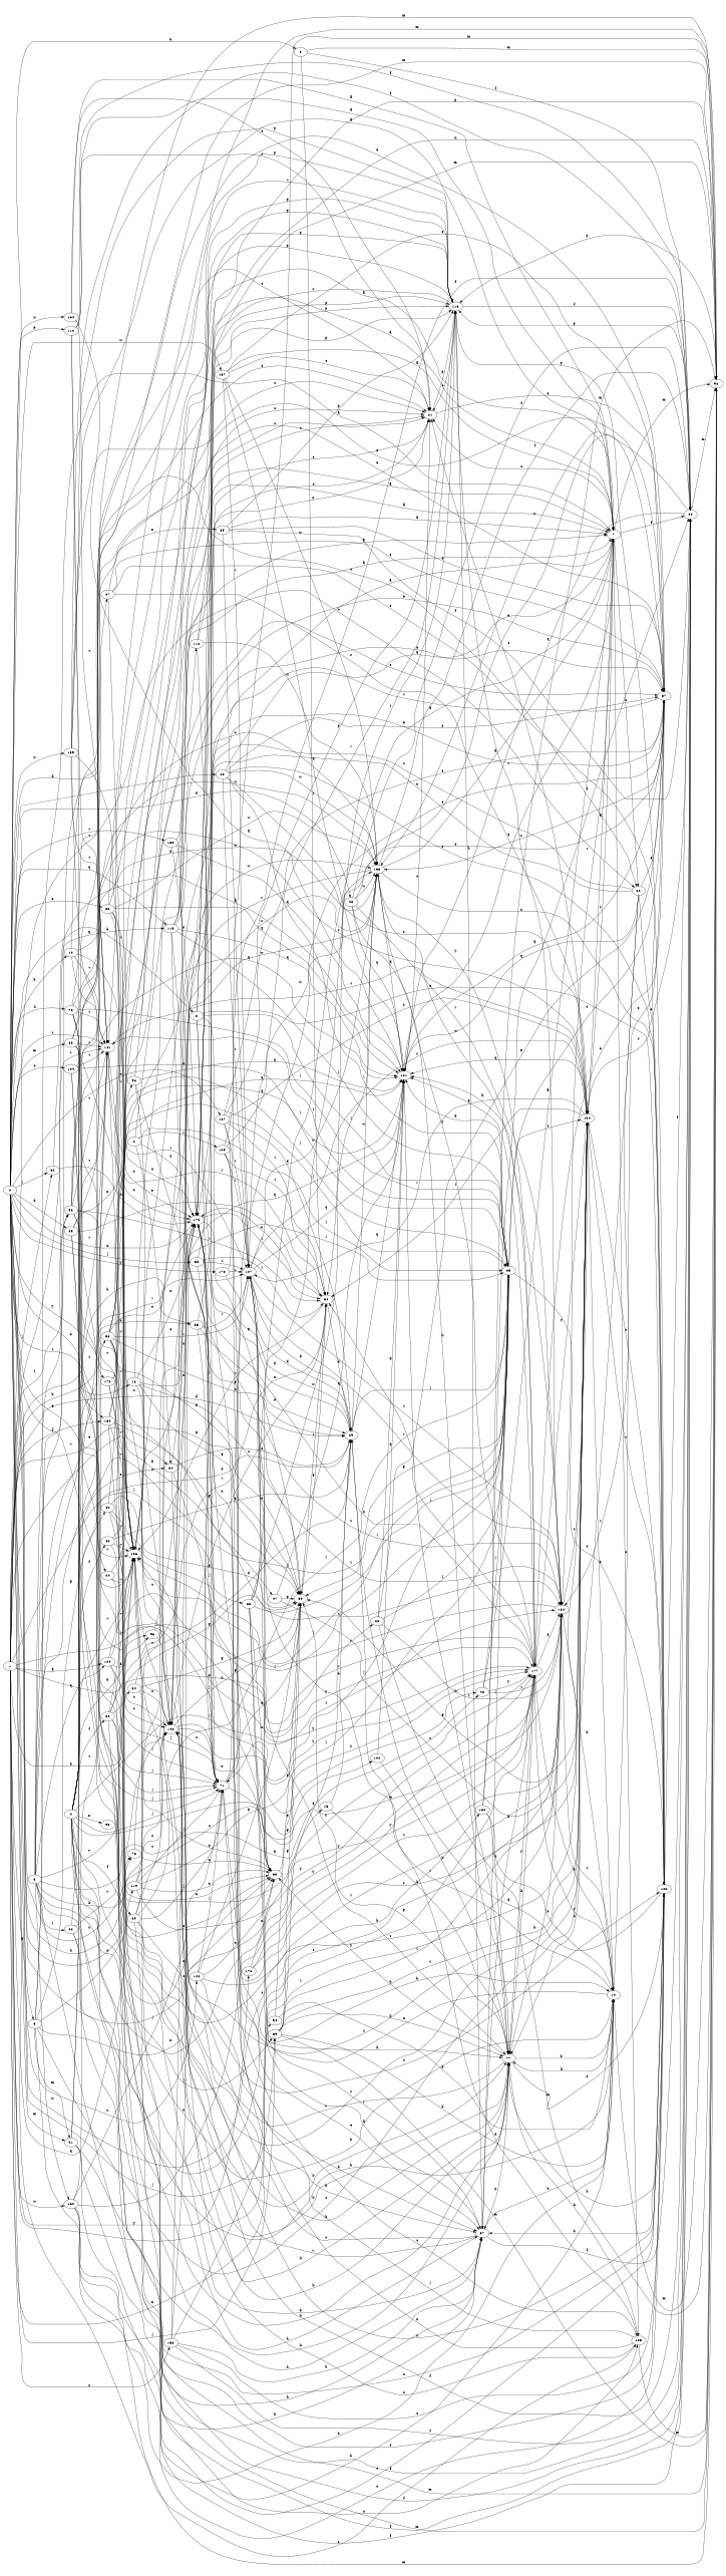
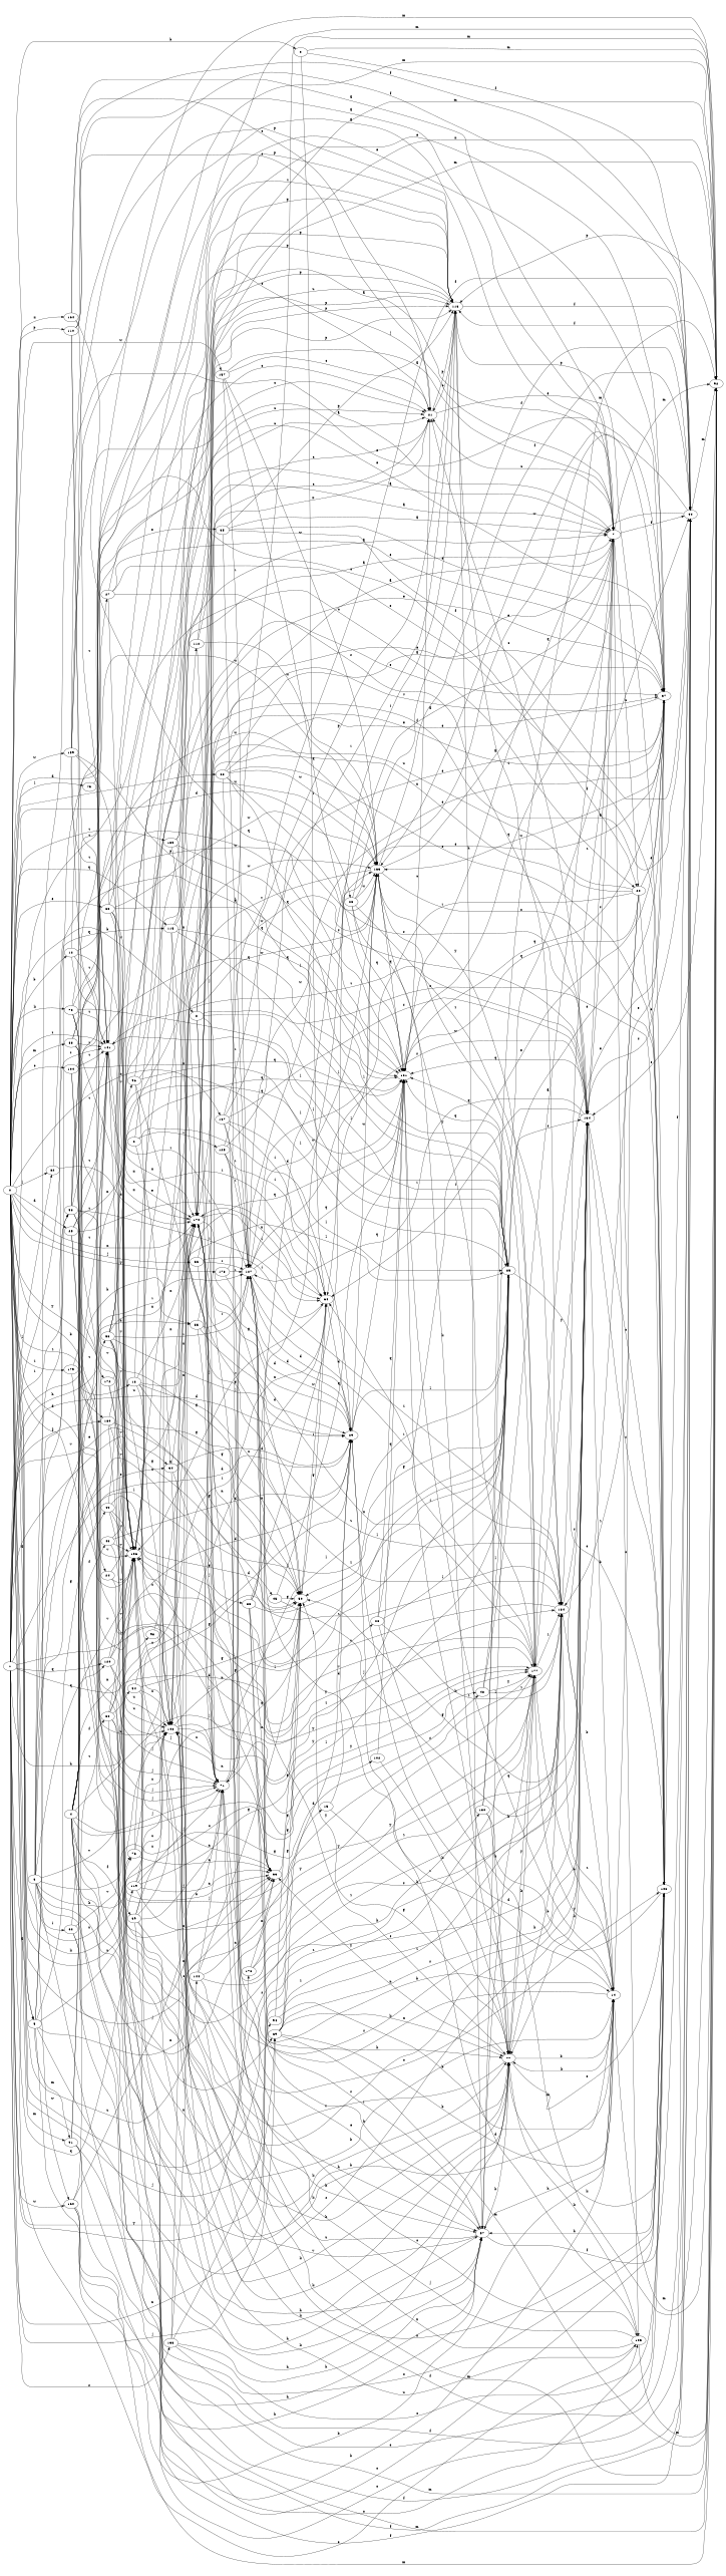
  strict digraph {
    rankdir=LR
    0
    5
    8
    9
    12
    13
    15
    23
    24
    25
    27
    33
    66
    68
    69
    75
    76
+   79
    82
    88
    91
    102
    104
    105
    110
    115
    130
    135
    141
    144
    148
    156
    157
    159
    164
    167
    170
    172
    173
+   179
    180
    14
    99
    7
    49
    134
    85
    71
    21
    92
    50
    106
    44
    64
    184
    37
    29
    77
    177
    121
    163
    127
    57
    113
    1
    20
    28
    34
-   45 [label=47]
+   45
    53
    54
    55
    58
    83
    94
    119
    120
    133
    160
    176
    2
    112
    125
    3
    48
    62
    4
    35
    38
    39
    43
-   95
    96
    98
+   0 -> 5 [label=a]
    0 -> 8 [label=b]
    0 -> 9 [label=b]
    0 -> 12 [label=b]
    0 -> 13 [label=b]
    0 -> 15 [label=c]
    0 -> 23 [label=d]
    0 -> 24 [label=d]
    0 -> 25 [label=d]
    0 -> 27 [label=d]
    0 -> 33 [label=e]
    0 -> 66 [label=j]
    0 -> 68 [label=j]
    0 -> 69 [label=j]
    0 -> 75 [label=k]
    0 -> 76 [label=k]
+   0 -> 79 [label=l]
    0 -> 82 [label=l]
    0 -> 88 [label=m]
    0 -> 91 [label=m]
    0 -> 102 [label=o]
    0 -> 104 [label=o]
    0 -> 105 [label=o]
    0 -> 110 [label=p]
    0 -> 115 [label=q]
    0 -> 130 [label=s]
    0 -> 135 [label=t]
    0 -> 141 [label=t]
    0 -> 144 [label=u]
    0 -> 148 [label=u]
    0 -> 156 [label=v]
    0 -> 157 [label=w]
    0 -> 159 [label=w]
    0 -> 164 [label=x]
    0 -> 167 [label=x]
    0 -> 170 [label=x]
    0 -> 172 [label=y]
    0 -> 173 [label=y]
+   0 -> 179 [label=z]
    0 -> 180 [label=z]
    5 -> 91 [label=m]
    5 -> 141 [label=t]
    5 -> 148 [label=u]
    5 -> 14 [label=b]
    5 -> 99 [label=n]
    5 -> 7 [label=a]
    5 -> 49 [label=g]
    5 -> 134 [label=s]
    8 -> 105 [label=o]
    8 -> 85 [label=l]
    8 -> 71 [label=j]
    8 -> 21 [label=c]
-   8 -> 92 [label=p]
+   8 -> 92 [label=m]
    8 -> 50 [label=g]
    8 -> 106 [label=o]
    9 -> 92 [label=m]
    9 -> 44 [label=f]
    9 -> 64 [label=i]
    12 -> 141 [label=t]
    12 -> 170 [label=x]
    12 -> 134 [label=s]
    12 -> 92 [label=m]
    12 -> 50 [label=g]
    13 -> 148 [label=u]
    13 -> 170 [label=x]
    13 -> 85 [label=l]
    13 -> 50 [label=g]
    13 -> 106 [label=o]
    13 -> 184 [label=z]
    13 -> 37 [label=e]
    15 -> 29 [label=d]
    15 -> 77 [label=k]
    23 -> 44 [label=f]
    23 -> 184 [label=z]
    23 -> 37 [label=e]
    23 -> 177 [label=y]
    23 -> 121 [label=q]
    23 -> 163 [label=w]
    24 -> 156 [label=v]
    24 -> 177 [label=y]
    24 -> 163 [label=w]
    25 -> 141 [label=t]
    25 -> 85 [label=l]
    25 -> 71 [label=j]
    25 -> 64 [label=i]
    25 -> 177 [label=y]
    27 -> 156 [label=v]
    27 -> 134 [label=s]
    27 -> 21 [label=c]
    27 -> 106 [label=o]
    27 -> 37 [label=e]
    33 -> 148 [label=u]
    33 -> 156 [label=v]
    33 -> 170 [label=x]
    33 -> 7 [label=a]
    33 -> 92 [label=m]
    33 -> 77 [label=k]
    33 -> 121 [label=q]
    33 -> 163 [label=w]
    66 -> 71 [label=j]
    66 -> 21 [label=c]
    66 -> 64 [label=i]
    66 -> 127 [label=r]
    68 -> 7 [label=a]
    68 -> 134 [label=s]
    68 -> 85 [label=l]
    68 -> 106 [label=o]
    68 -> 37 [label=e]
    68 -> 163 [label=w]
    68 -> 127 [label=r]
    69 -> 14 [label=b]
    69 -> 134 [label=s]
    69 -> 92 [label=m]
    69 -> 50 [label=g]
    69 -> 184 [label=z]
    69 -> 29 [label=d]
    69 -> 77 [label=k]
    75 -> 141 [label=t]
    75 -> 156 [label=v]
    75 -> 14 [label=b]
    75 -> 99 [label=n]
    75 -> 85 [label=l]
    75 -> 21 [label=c]
    75 -> 163 [label=w]
+   76 -> 148 [label=u]
    76 -> 99 [label=n]
    76 -> 163 [label=w]
+   79 -> 163 [label=w]
    82 -> 170 [label=x]
    82 -> 121 [label=q]
    88 -> 141 [label=t]
    88 -> 170 [label=x]
    88 -> 37 [label=e]
    88 -> 177 [label=y]
    88 -> 163 [label=w]
    88 -> 57 [label=h]
    91 -> 141 [label=t]
    91 -> 106 [label=o]
    91 -> 44 [label=f]
    91 -> 29 [label=d]
    91 -> 77 [label=k]
    102 -> 77 [label=k]
    102 -> 121 [label=q]
    104 -> 141 [label=t]
    104 -> 85 [label=l]
    104 -> 71 [label=j]
    104 -> 92 [label=m]
    104 -> 57 [label=h]
    105 -> 148 [label=u]
    105 -> 170 [label=x]
    105 -> 71 [label=j]
    105 -> 92 [label=m]
    105 -> 29 [label=d]
    105 -> 77 [label=k]
    110 -> 141 [label=t]
    110 -> 7 [label=a]
    110 -> 21 [label=c]
    110 -> 44 [label=f]
    110 -> 77 [label=k]
    115 -> 170 [label=x]
    115 -> 7 [label=a]
    115 -> 85 [label=l]
-   115 -> 21 [label=c]
    115 -> 50 [label=g]
    115 -> 37 [label=e]
    115 -> 121 [label=q]
    130 -> 14 [label=b]
    130 -> 92 [label=m]
    130 -> 44 [label=f]
    130 -> 77 [label=k]
    135 -> 170 [label=x]
    135 -> 99 [label=n]
-   135 -> 7 [label=a]
+   135 -> 7 [label=j]
    135 -> 121 [label=q]
    141 -> 156 [label=v]
    141 -> 85 [label=l]
    141 -> 64 [label=i]
    141 -> 184 [label=z]
    144 -> 99 [label=n]
    144 -> 134 [label=s]
    144 -> 71 [label=j]
    144 -> 50 [label=g]
    144 -> 57 [label=h]
    148 -> 170 [label=x]
    148 -> 99 [label=n]
    148 -> 50 [label=g]
    148 -> 44 [label=f]
    148 -> 177 [label=y]
    156 -> 148 [label=u]
    156 -> 170 [label=x]
    156 -> 106 [label=o]
-   180 -> 113 [label=p]
+   156 -> 113 [label=p]
    157 -> 7 [label=a]
    157 -> 21 [label=c]
-   157 -> 37 [label=e]
+   135 -> 37 [label=e]
    157 -> 121 [label=q]
    157 -> 163 [label=w]
    157 -> 127 [label=r]
    159 -> 141 [label=t]
    159 -> 7 [label=a]
    159 -> 71 [label=j]
    159 -> 44 [label=f]
    159 -> 37 [label=e]
    159 -> 127 [label=r]
    159 -> 113 [label=p]
    164 -> 141 [label=t]
    164 -> 7 [label=a]
    164 -> 21 [label=c]
    164 -> 121 [label=q]
    167 -> 14 [label=b]
    167 -> 134 [label=s]
    167 -> 64 [label=i]
    167 -> 37 [label=e]
    167 -> 29 [label=d]
    167 -> 127 [label=r]
    167 -> 113 [label=p]
    170 -> 71 [label=j]
    170 -> 92 [label=m]
    170 -> 64 [label=i]
    170 -> 29 [label=d]
    170 -> 113 [label=p]
    172 -> 156 [label=v]
-   172 -> 85 [label=l]
+   159 -> 85 [label=l]
    172 -> 77 [label=k]
    172 -> 113 [label=p]
    173 -> 92 [label=m]
    173 -> 29 [label=d]
    173 -> 127 [label=r]
+   179 -> 141 [label=t]
+   179 -> 148 [label=u]
    180 -> 156 [label=v]
    180 -> 7 [label=a]
    180 -> 50 [label=g]
    180 -> 77 [label=k]
    14 -> 170 [label=x]
    14 -> 92 [label=m]
    14 -> 184 [label=z]
    14 -> 37 [label=e]
    14 -> 77 [label=k]
    14 -> 177 [label=y]
    14 -> 127 [label=r]
    14 -> 57 [label=h]
    99 -> 50 [label=g]
    7 -> 105 [label=o]
    7 -> 134 [label=s]
    7 -> 21 [label=c]
    7 -> 92 [label=m]
    7 -> 44 [label=f]
    7 -> 184 [label=z]
    7 -> 121 [label=q]
    7 -> 20 [label=c]
    49 -> 148 [label=u]
    49 -> 156 [label=v]
    49 -> 85 [label=l]
    49 -> 21 [label=c]
    49 -> 50 [label=g]
    134 -> 141 [label=t]
    134 -> 14 [label=b]
    134 -> 7 [label=a]
    134 -> 21 [label=c]
    134 -> 50 [label=g]
    134 -> 106 [label=o]
    134 -> 64 [label=i]
    134 -> 177 [label=y]
    134 -> 121 [label=q]
    134 -> 127 [label=r]
    85 -> 134 [label=s]
    85 -> 71 [label=j]
    85 -> 50 [label=g]
    85 -> 106 [label=o]
    85 -> 37 [label=e]
    85 -> 121 [label=q]
    71 -> 148 [label=u]
    71 -> 134 [label=s]
-   71 -> 184 [label=m]
+   71 -> 92 [label=m]
    71 -> 50 [label=g]
    71 -> 37 [label=e]
    71 -> 127 [label=r]
    21 -> 170 [label=x]
    21 -> 37 [label=e]
    21 -> 113 [label=p]
    92 -> 170 [label=x]
+   92 -> 134 [label=s]
    92 -> 113 [label=p]
    50 -> 64 [label=i]
    106 -> 148 [label=u]
    106 -> 134 [label=s]
    106 -> 44 [label=f]
    106 -> 29 [label=d]
    106 -> 77 [label=k]
    106 -> 57 [label=h]
    106 -> 113 [label=p]
    44 -> 134 [label=s]
    44 -> 92 [label=m]
    44 -> 121 [label=q]
    44 -> 163 [label=w]
-   44 -> 113 [label=p]
+   44 -> 113 [label=f]
    64 -> 148 [label=u]
    64 -> 156 [label=v]
    64 -> 170 [label=x]
    64 -> 50 [label=g]
    64 -> 29 [label=d]
    184 -> 156 [label=v]
    184 -> 14 [label=b]
    184 -> 134 [label=s]
    184 -> 77 [label=k]
-   184 -> 121 [label=q]
+   14 -> 121 [label=q]
    184 -> 127 [label=r]
    37 -> 156 [label=v]
    37 -> 121 [label=q]
    37 -> 163 [label=w]
    29 -> 170 [label=x]
    29 -> 85 [label=l]
    29 -> 121 [label=q]
    29 -> 163 [label=w]
    77 -> 156 [label=v]
    77 -> 14 [label=b]
    77 -> 99 [label=n]
    77 -> 50 [label=g]
    77 -> 106 [label=o]
    77 -> 177 [label=y]
    177 -> 156 [label=v]
    177 -> 170 [label=x]
    177 -> 14 [label=b]
    177 -> 64 [label=i]
-   177 -> 184 [label=q]
+   177 -> 184 [label=z]
    177 -> 37 [label=e]
    177 -> 77 [label=k]
    177 -> 121 [label=q]
    177 -> 163 [label=w]
    177 -> 57 [label=h]
    121 -> 21 [label=c]
    121 -> 77 [label=k]
    163 -> 156 [label=v]
    163 -> 7 [label=a]
    163 -> 106 [label=o]
    163 -> 44 [label=f]
    163 -> 77 [label=k]
    163 -> 177 [label=y]
    163 -> 121 [label=q]
    127 -> 99 [label=n]
    127 -> 134 [label=s]
    127 -> 184 [label=z]
    127 -> 29 [label=d]
    127 -> 77 [label=k]
    127 -> 121 [label=q]
    127 -> 163 [label=w]
    57 -> 148 [label=u]
    57 -> 156 [label=v]
    57 -> 85 [label=l]
    57 -> 44 [label=f]
    57 -> 77 [label=k]
    57 -> 127 [label=r]
    113 -> 141 [label=t]
    113 -> 148 [label=u]
    113 -> 21 [label=c]
    113 -> 44 [label=f]
    113 -> 64 [label=i]
    113 -> 184 [label=z]
    113 -> 127 [label=r]
    113 -> 57 [label=h]
    1 -> 5 [label=a]
    1 -> 69 [label=j]
    1 -> 82 [label=l]
    1 -> 115 [label=q]
    1 -> 180 [label=z]
    1 -> 85 [label=l]
    1 -> 184 [label=z]
    1 -> 29 [label=d]
    1 -> 20 [label=c]
    1 -> 28 [label=d]
    1 -> 34 [label=e]
    1 -> 45 [label=g]
    1 -> 53 [label=h]
    1 -> 54 [label=h]
    1 -> 55 [label=h]
    1 -> 58 [label=i]
    1 -> 83 [label=l]
    1 -> 94 [label=n]
    1 -> 119 [label=q]
    1 -> 120 [label=q]
    1 -> 133 [label=s]
    1 -> 160 [label=w]
    1 -> 176 [label=y]
    20 -> 148 [label=u]
    20 -> 170 [label=x]
    20 -> 106 [label=o]
    20 -> 184 [label=z]
    20 -> 37 [label=e]
    20 -> 77 [label=k]
    20 -> 121 [label=q]
+   20 -> 127 [label=r]
    28 -> 85 [label=l]
    28 -> 92 [label=m]
    28 -> 184 [label=z]
    28 -> 37 [label=e]
    28 -> 121 [label=q]
    34 -> 170 [label=x]
    34 -> 99 [label=n]
    34 -> 29 [label=d]
    34 -> 57 [label=h]
    45 -> 134 [label=s]
    45 -> 50 [label=g]
    45 -> 121 [label=q]
    53 -> 156 [label=v]
    53 -> 170 [label=x]
    53 -> 99 [label=n]
    53 -> 21 [label=c]
    53 -> 106 [label=o]
    53 -> 44 [label=f]
    53 -> 37 [label=e]
-   53 -> 29 [label=d]
+   53 -> 29 [label=j]
    53 -> 121 [label=q]
    53 -> 127 [label=r]
    54 -> 148 [label=u]
    54 -> 99 [label=n]
    54 -> 50 [label=g]
    54 -> 29 [label=d]
    55 -> 71 [label=j]
    55 -> 29 [label=d]
    55 -> 127 [label=r]
    55 -> 113 [label=p]
    58 -> 141 [label=t]
    58 -> 156 [label=v]
    58 -> 71 [label=j]
    58 -> 21 [label=c]
    58 -> 50 [label=g]
    58 -> 64 [label=i]
    58 -> 121 [label=q]
    58 -> 163 [label=w]
    83 -> 99 [label=n]
    83 -> 7 [label=a]
    83 -> 85 [label=l]
    83 -> 37 [label=e]
    83 -> 77 [label=k]
    83 -> 163 [label=w]
    83 -> 57 [label=h]
    94 -> 14 [label=b]
    94 -> 50 [label=g]
    119 -> 148 [label=u]
    119 -> 99 [label=n]
    119 -> 85 [label=l]
    119 -> 71 [label=j]
    119 -> 37 [label=e]
    119 -> 177 [label=y]
    120 -> 156 [label=v]
    120 -> 134 [label=s]
    120 -> 71 [label=j]
-   120 -> 98 [label=d]
+   120 -> 29 [label=d]
    120 -> 113 [label=p]
    133 -> 170 [label=x]
    133 -> 7 [label=a]
    133 -> 106 [label=o]
    133 -> 44 [label=f]
    133 -> 177 [label=y]
    133 -> 57 [label=h]
    160 -> 141 [label=t]
    160 -> 14 [label=b]
    160 -> 71 [label=j]
    160 -> 92 [label=m]
    160 -> 106 [label=o]
-   160 -> 177 [label=y]
    176 -> 99 [label=n]
    176 -> 184 [label=z]
    176 -> 177 [label=y]
-   2 -> 170 [label=x]
    2 -> 85 [label=l]
    2 -> 34 [label=e]
    2 -> 112 [label=p]
    2 -> 125 [label=r]
    112 -> 7 [label=a]
    112 -> 71 [label=j]
    112 -> 163 [label=w]
    112 -> 113 [label=p]
    125 -> 44 [label=f]
    125 -> 64 [label=i]
    125 -> 163 [label=w]
    125 -> 127 [label=r]
    125 -> 57 [label=e]
    3 -> 76 [label=k]
    3 -> 156 [label=v]
    3 -> 85 [label=l]
    3 -> 184 [label=z]
    3 -> 177 [label=y]
    3 -> 127 [label=r]
    3 -> 57 [label=h]
    3 -> 20 [label=c]
    3 -> 55 [label=h]
    3 -> 58 [label=i]
    3 -> 120 [label=q]
    3 -> 160 [label=w]
    3 -> 48 [label=g]
    3 -> 62 [label=i]
    48 -> 7 [label=a]
    48 -> 85 [label=l]
    48 -> 184 [label=z]
    48 -> 177 [label=y]
    62 -> 141 [label=t]
    62 -> 156 [label=v]
    62 -> 44 [label=f]
    62 -> 57 [label=h]
    4 -> 69 [label=j]
    4 -> 105 [label=o]
    4 -> 156 [label=v]
    4 -> 14 [label=b]
    4 -> 99 [label=n]
    4 -> 71 [label=j]
-   4 -> 44 [label=f]
+   96 -> 44 [label=f]
    4 -> 184 [label=z]
    4 -> 37 [label=e]
    4 -> 77 [label=k]
    4 -> 113 [label=p]
    4 -> 34 [label=e]
    4 -> 48 [label=g]
    4 -> 35 [label=e]
    4 -> 38 [label=f]
    4 -> 39 [label=f]
    4 -> 43 [label=f]
-   4 -> 95 [label=n]
    4 -> 96 [label=n]
    4 -> 98 [label=n]
    35 -> 7 [label=a]
    35 -> 44 [label=f]
    35 -> 37 [label=e]
    35 -> 127 [label=r]
    35 -> 113 [label=p]
    38 -> 156 [label=v]
    38 -> 7 [label=a]
    38 -> 92 [label=m]
    38 -> 50 [label=g]
    38 -> 64 [label=i]
    38 -> 177 [label=y]
    38 -> 57 [label=h]
    39 -> 148 [label=u]
    39 -> 85 [label=l]
    39 -> 71 [label=j]
    39 -> 92 [label=m]
    39 -> 184 [label=z]
    39 -> 77 [label=k]
    39 -> 163 [label=w]
    43 -> 148 [label=u]
    43 -> 156 [label=v]
    43 -> 29 [label=d]
    43 -> 121 [label=q]
    96 -> 148 [label=u]
    96 -> 184 [label=z]
    96 -> 121 [label=q]
    96 -> 113 [label=p]
    98 -> 134 [label=s]
    98 -> 121 [label=q]
  }
